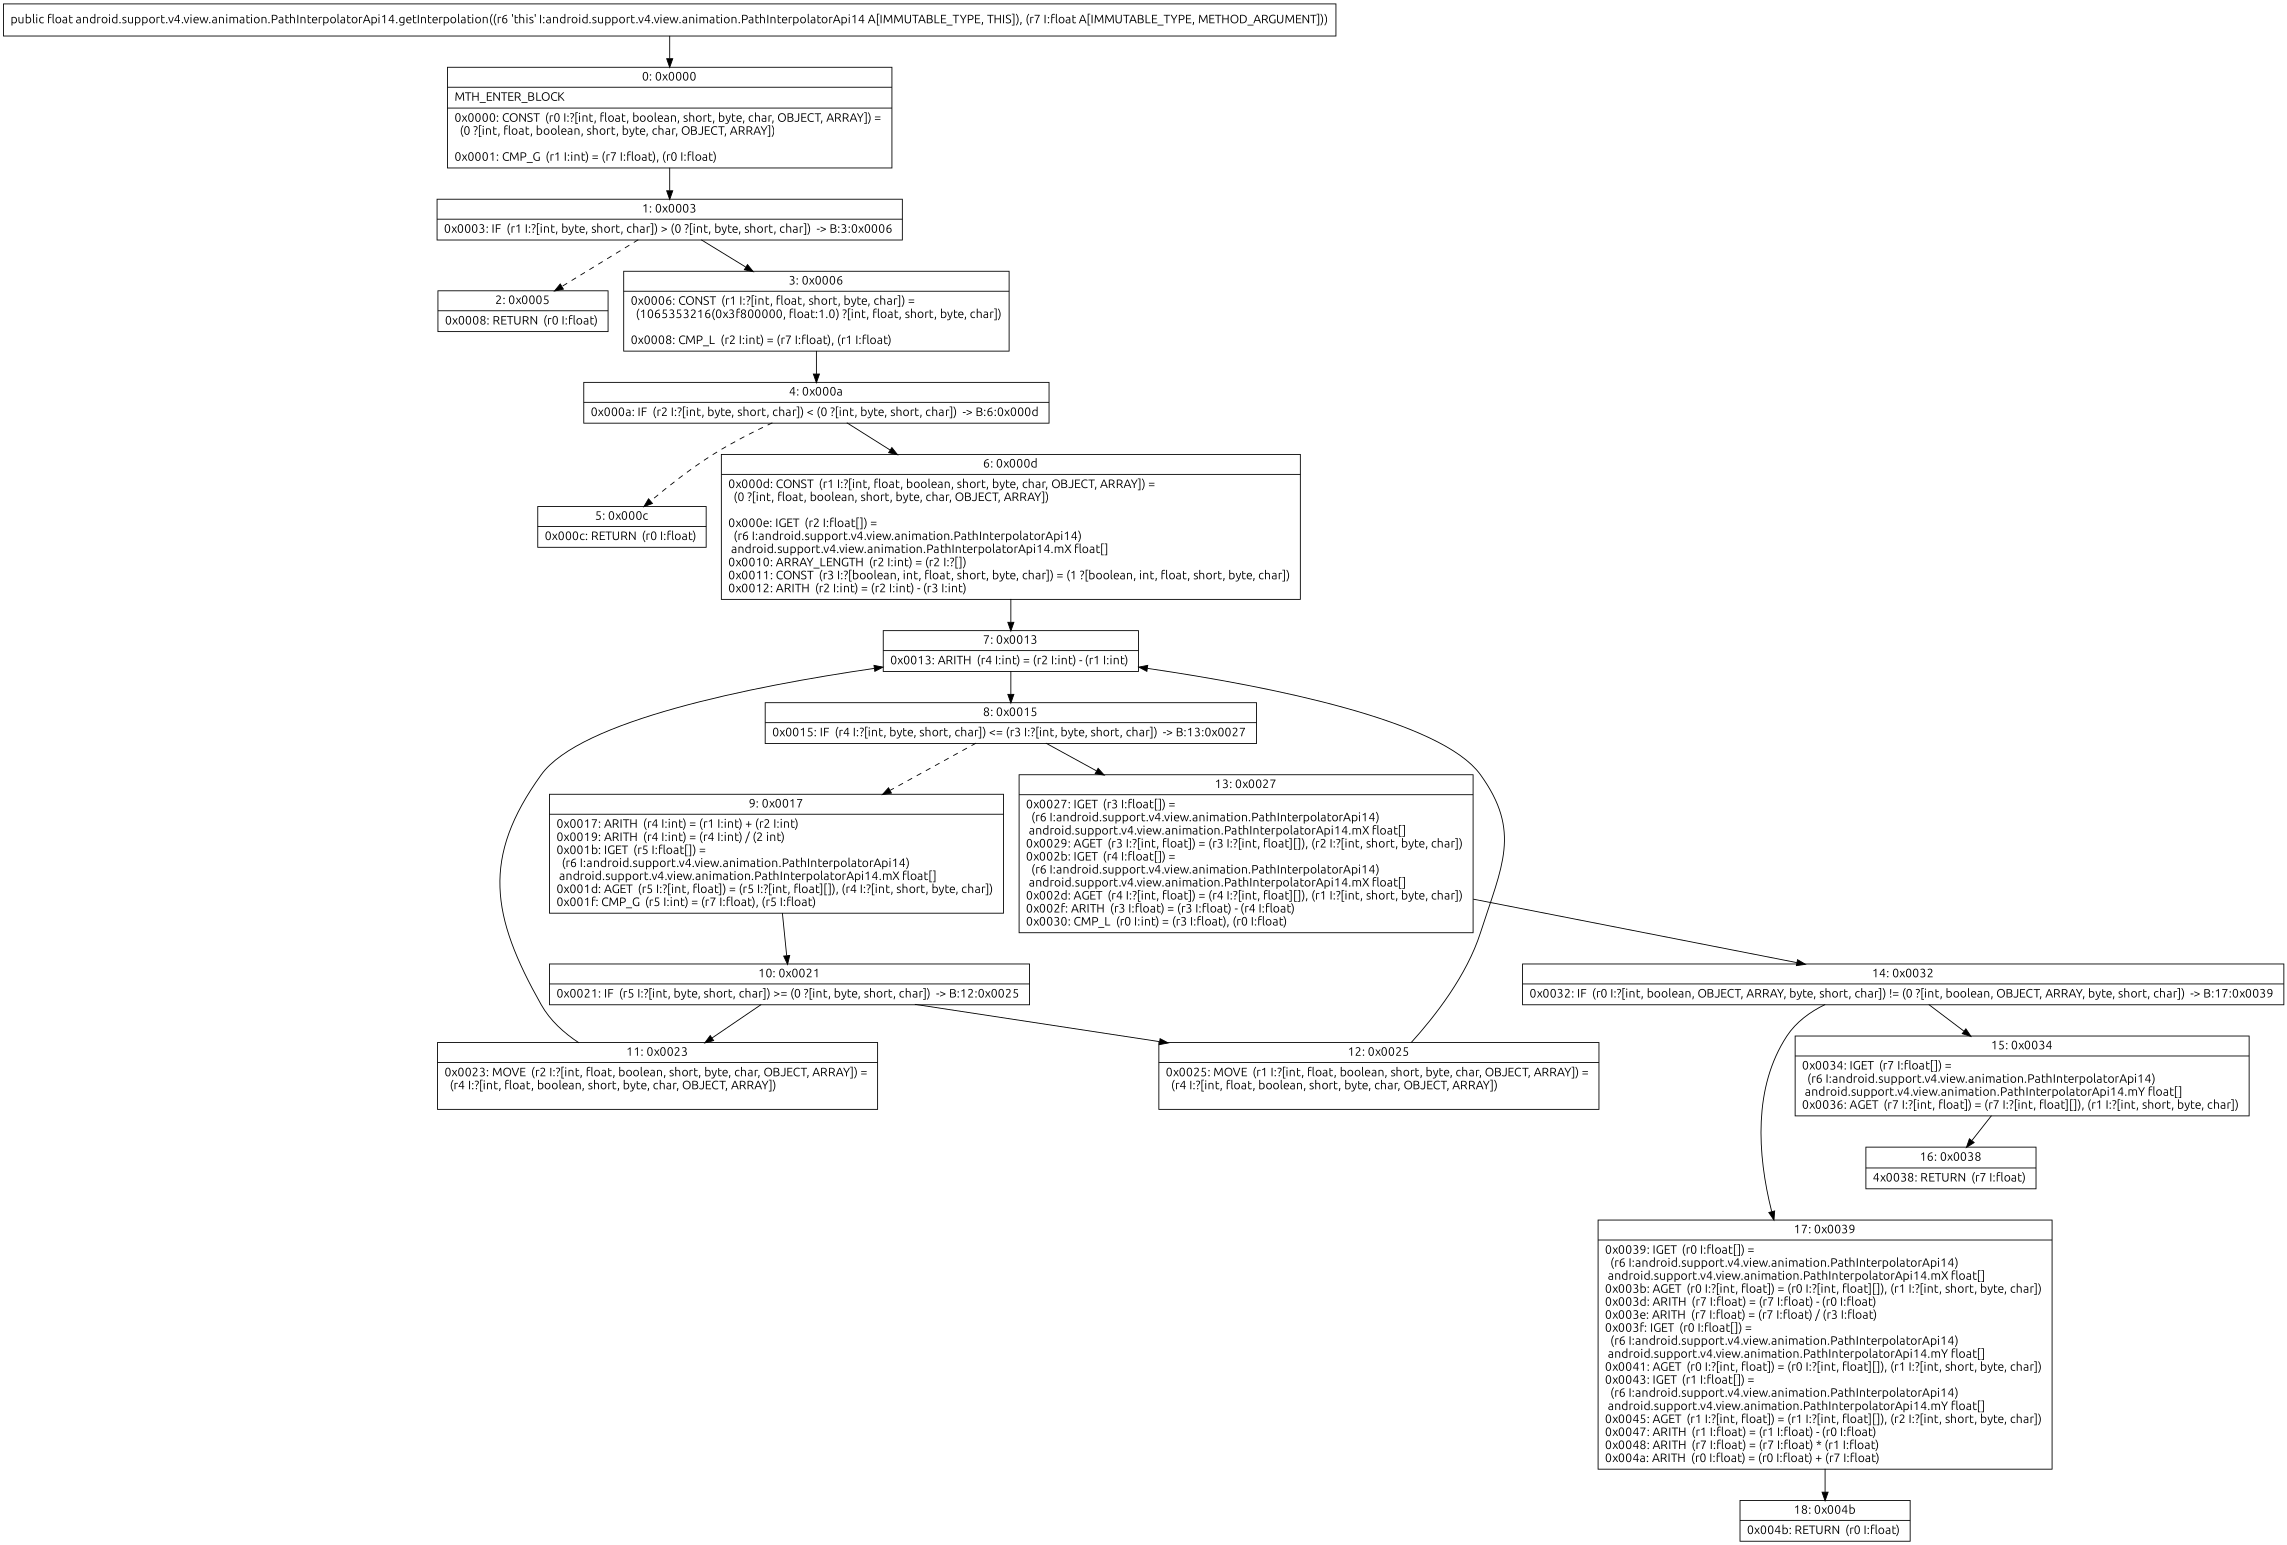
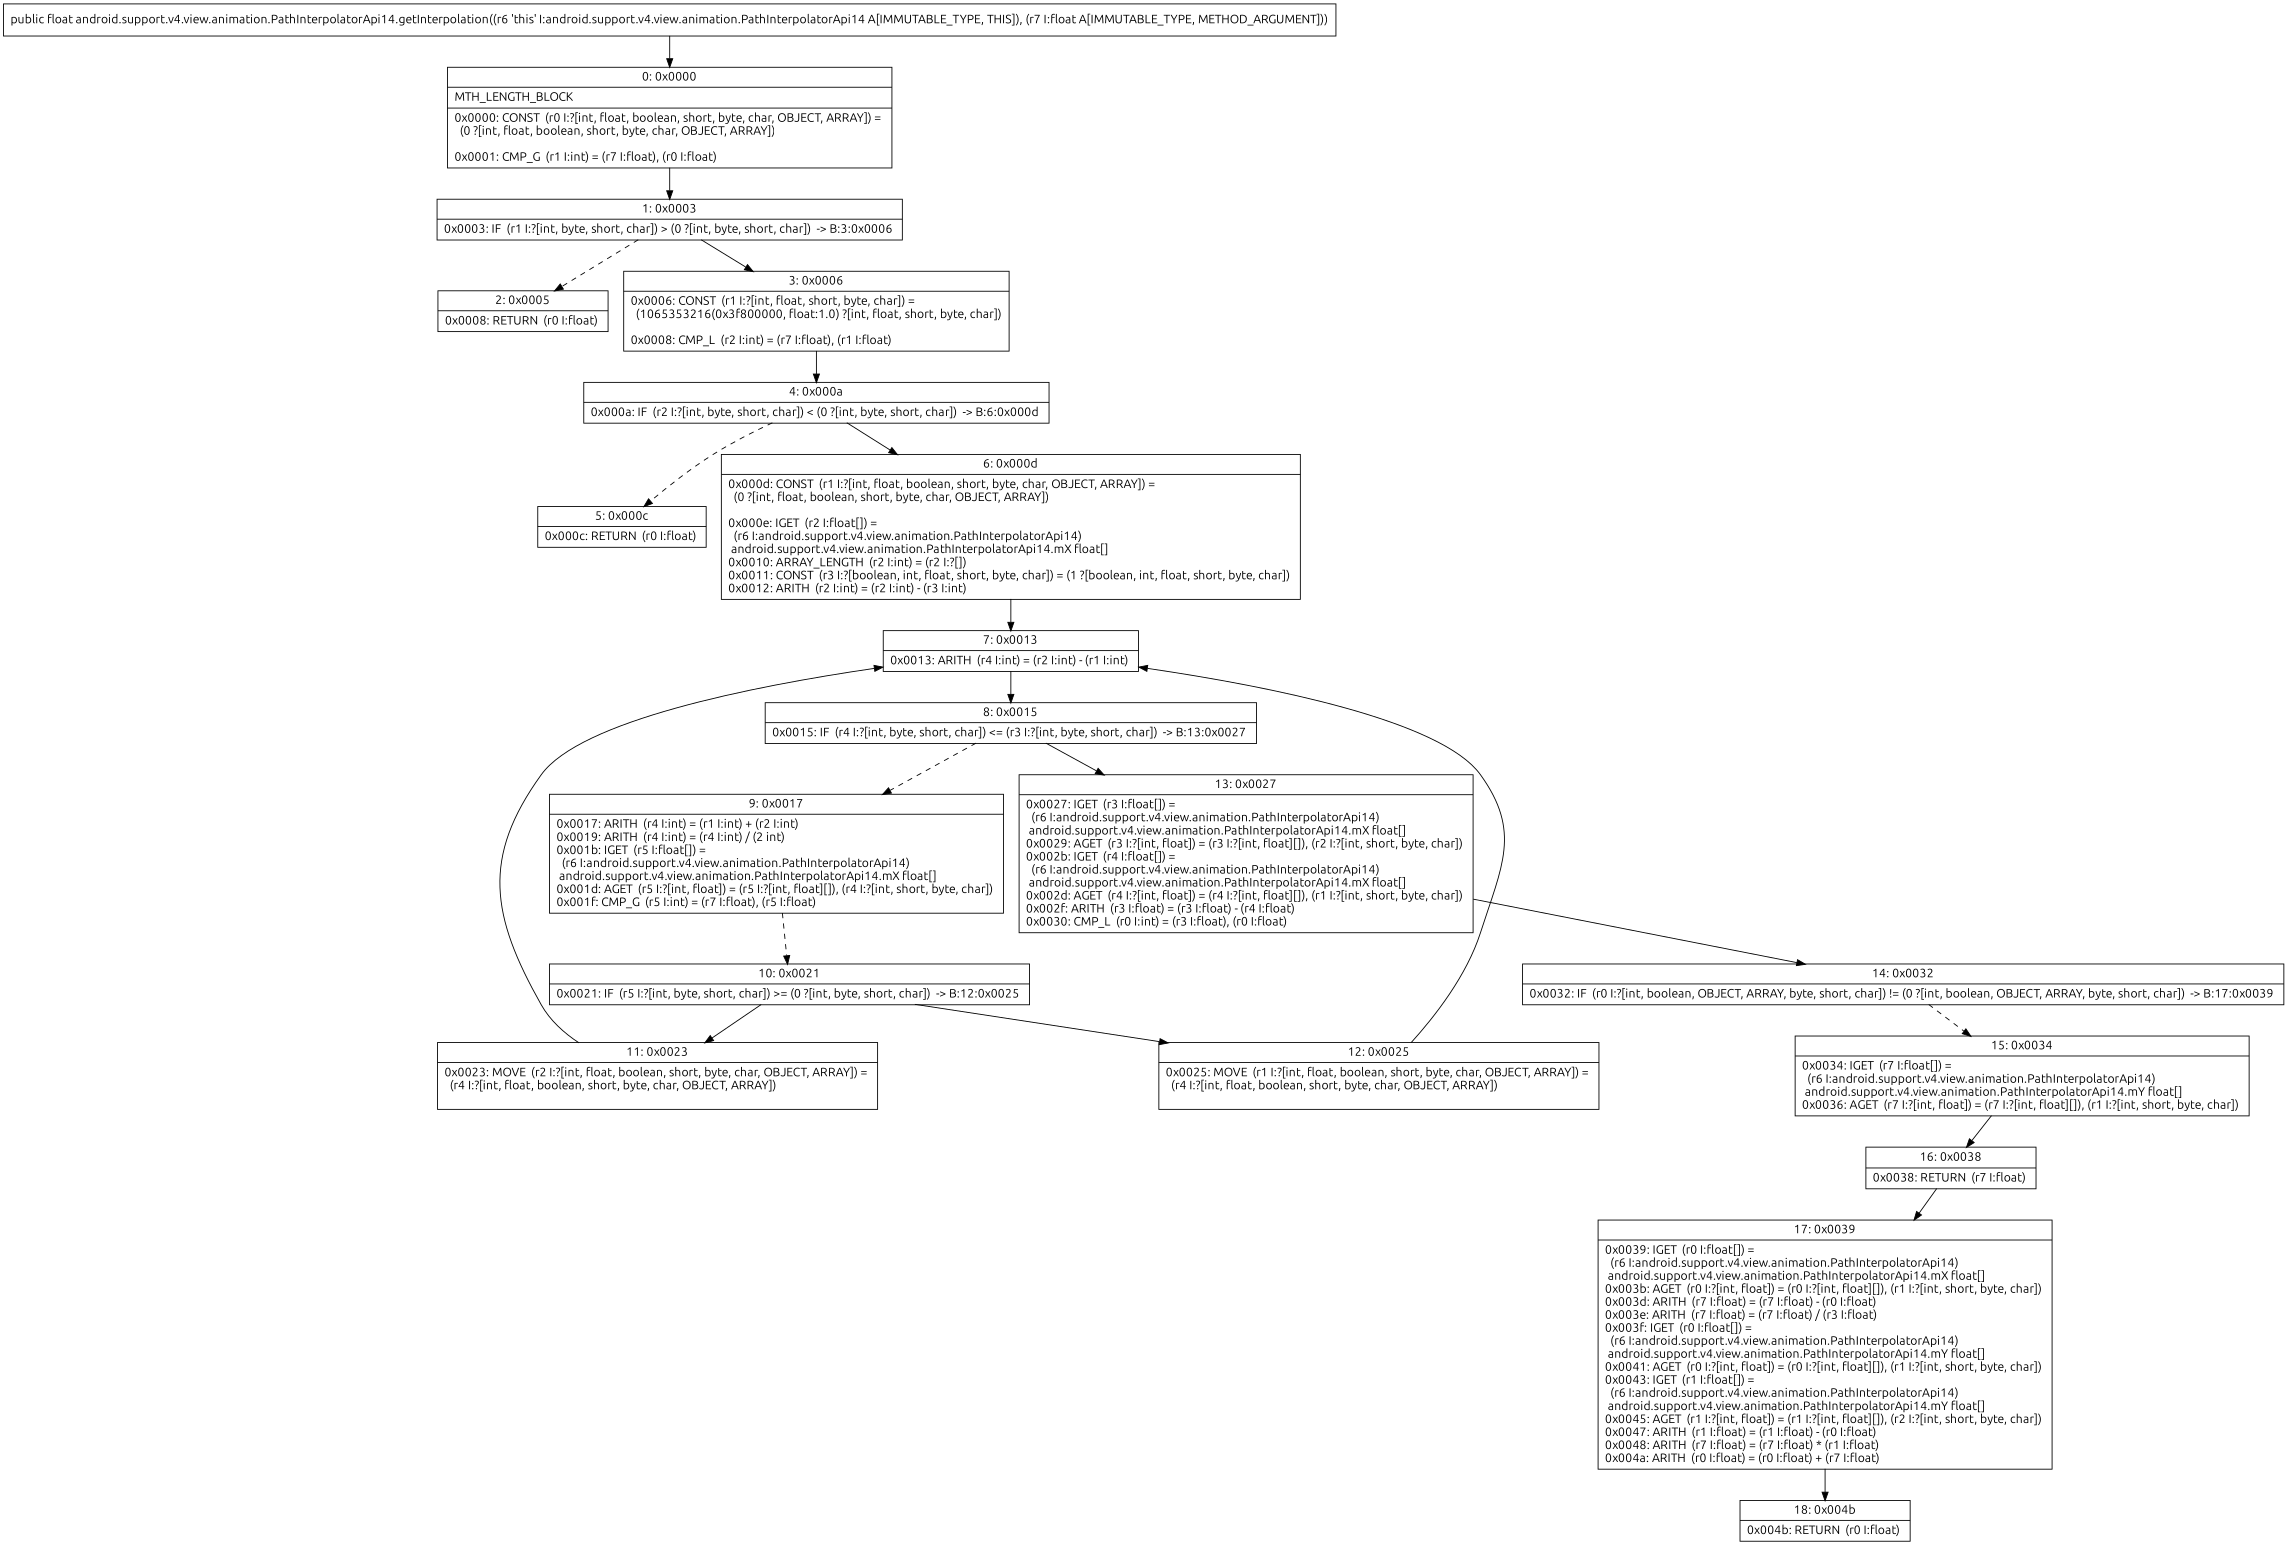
  digraph {
    fontname=Ubuntu
    node [fontname=Ubuntu shape=record]
    edge [fontname=Ubuntu]
-   n1 [label="{0\:\ 0x0000|MTH_ENTER_BLOCK\l|0x0000: CONST  (r0 I:?[int, float, boolean, short, byte, char, OBJECT, ARRAY]) = \l  (0 ?[int, float, boolean, short, byte, char, OBJECT, ARRAY])\l \l0x0001: CMP_G  (r1 I:int) = (r7 I:float), (r0 I:float) \l}"]
+   n1 [label="{0\:\ 0x0000|MTH_LENGTH_BLOCK\l|0x0000: CONST  (r0 I:?[int, float, boolean, short, byte, char, OBJECT, ARRAY]) = \l  (0 ?[int, float, boolean, short, byte, char, OBJECT, ARRAY])\l \l0x0001: CMP_G  (r1 I:int) = (r7 I:float), (r0 I:float) \l}"]
    n2 [label="{1\:\ 0x0003|0x0003: IF  (r1 I:?[int, byte, short, char]) \> (0 ?[int, byte, short, char])  \-\> B:3:0x0006 \l}"]
    n3 [label="{2\:\ 0x0005|0x0008: RETURN  (r0 I:float) \l}"]
    n4 [label="{3\:\ 0x0006|0x0006: CONST  (r1 I:?[int, float, short, byte, char]) = \l  (1065353216(0x3f800000, float:1.0) ?[int, float, short, byte, char])\l \l0x0008: CMP_L  (r2 I:int) = (r7 I:float), (r1 I:float) \l}"]
    n5 [label="{4\:\ 0x000a|0x000a: IF  (r2 I:?[int, byte, short, char]) \< (0 ?[int, byte, short, char])  \-\> B:6:0x000d \l}"]
    n6 [label="{5\:\ 0x000c|0x000c: RETURN  (r0 I:float) \l}"]
    n7 [label="{6\:\ 0x000d|0x000d: CONST  (r1 I:?[int, float, boolean, short, byte, char, OBJECT, ARRAY]) = \l  (0 ?[int, float, boolean, short, byte, char, OBJECT, ARRAY])\l \l0x000e: IGET  (r2 I:float[]) = \l  (r6 I:android.support.v4.view.animation.PathInterpolatorApi14)\l android.support.v4.view.animation.PathInterpolatorApi14.mX float[] \l0x0010: ARRAY_LENGTH  (r2 I:int) = (r2 I:?[]) \l0x0011: CONST  (r3 I:?[boolean, int, float, short, byte, char]) = (1 ?[boolean, int, float, short, byte, char]) \l0x0012: ARITH  (r2 I:int) = (r2 I:int) \- (r3 I:int) \l}"]
    n8 [label="{7\:\ 0x0013|0x0013: ARITH  (r4 I:int) = (r2 I:int) \- (r1 I:int) \l}"]
    n9 [label="{8\:\ 0x0015|0x0015: IF  (r4 I:?[int, byte, short, char]) \<= (r3 I:?[int, byte, short, char])  \-\> B:13:0x0027 \l}"]
    n10 [label="{9\:\ 0x0017|0x0017: ARITH  (r4 I:int) = (r1 I:int) + (r2 I:int) \l0x0019: ARITH  (r4 I:int) = (r4 I:int) \/ (2 int) \l0x001b: IGET  (r5 I:float[]) = \l  (r6 I:android.support.v4.view.animation.PathInterpolatorApi14)\l android.support.v4.view.animation.PathInterpolatorApi14.mX float[] \l0x001d: AGET  (r5 I:?[int, float]) = (r5 I:?[int, float][]), (r4 I:?[int, short, byte, char]) \l0x001f: CMP_G  (r5 I:int) = (r7 I:float), (r5 I:float) \l}"]
    n11 [label="{13\:\ 0x0027|0x0027: IGET  (r3 I:float[]) = \l  (r6 I:android.support.v4.view.animation.PathInterpolatorApi14)\l android.support.v4.view.animation.PathInterpolatorApi14.mX float[] \l0x0029: AGET  (r3 I:?[int, float]) = (r3 I:?[int, float][]), (r2 I:?[int, short, byte, char]) \l0x002b: IGET  (r4 I:float[]) = \l  (r6 I:android.support.v4.view.animation.PathInterpolatorApi14)\l android.support.v4.view.animation.PathInterpolatorApi14.mX float[] \l0x002d: AGET  (r4 I:?[int, float]) = (r4 I:?[int, float][]), (r1 I:?[int, short, byte, char]) \l0x002f: ARITH  (r3 I:float) = (r3 I:float) \- (r4 I:float) \l0x0030: CMP_L  (r0 I:int) = (r3 I:float), (r0 I:float) \l}"]
    n12 [label="{10\:\ 0x0021|0x0021: IF  (r5 I:?[int, byte, short, char]) \>= (0 ?[int, byte, short, char])  \-\> B:12:0x0025 \l}"]
    n13 [label="{14\:\ 0x0032|0x0032: IF  (r0 I:?[int, boolean, OBJECT, ARRAY, byte, short, char]) != (0 ?[int, boolean, OBJECT, ARRAY, byte, short, char])  \-\> B:17:0x0039 \l}"]
    n14 [label="{11\:\ 0x0023|0x0023: MOVE  (r2 I:?[int, float, boolean, short, byte, char, OBJECT, ARRAY]) = \l  (r4 I:?[int, float, boolean, short, byte, char, OBJECT, ARRAY])\l \l}"]
    n15 [label="{12\:\ 0x0025|0x0025: MOVE  (r1 I:?[int, float, boolean, short, byte, char, OBJECT, ARRAY]) = \l  (r4 I:?[int, float, boolean, short, byte, char, OBJECT, ARRAY])\l \l}"]
    n16 [label="{15\:\ 0x0034|0x0034: IGET  (r7 I:float[]) = \l  (r6 I:android.support.v4.view.animation.PathInterpolatorApi14)\l android.support.v4.view.animation.PathInterpolatorApi14.mY float[] \l0x0036: AGET  (r7 I:?[int, float]) = (r7 I:?[int, float][]), (r1 I:?[int, short, byte, char]) \l}"]
    n17 [label="{17\:\ 0x0039|0x0039: IGET  (r0 I:float[]) = \l  (r6 I:android.support.v4.view.animation.PathInterpolatorApi14)\l android.support.v4.view.animation.PathInterpolatorApi14.mX float[] \l0x003b: AGET  (r0 I:?[int, float]) = (r0 I:?[int, float][]), (r1 I:?[int, short, byte, char]) \l0x003d: ARITH  (r7 I:float) = (r7 I:float) \- (r0 I:float) \l0x003e: ARITH  (r7 I:float) = (r7 I:float) \/ (r3 I:float) \l0x003f: IGET  (r0 I:float[]) = \l  (r6 I:android.support.v4.view.animation.PathInterpolatorApi14)\l android.support.v4.view.animation.PathInterpolatorApi14.mY float[] \l0x0041: AGET  (r0 I:?[int, float]) = (r0 I:?[int, float][]), (r1 I:?[int, short, byte, char]) \l0x0043: IGET  (r1 I:float[]) = \l  (r6 I:android.support.v4.view.animation.PathInterpolatorApi14)\l android.support.v4.view.animation.PathInterpolatorApi14.mY float[] \l0x0045: AGET  (r1 I:?[int, float]) = (r1 I:?[int, float][]), (r2 I:?[int, short, byte, char]) \l0x0047: ARITH  (r1 I:float) = (r1 I:float) \- (r0 I:float) \l0x0048: ARITH  (r7 I:float) = (r7 I:float) * (r1 I:float) \l0x004a: ARITH  (r0 I:float) = (r0 I:float) + (r7 I:float) \l}"]
-   n18 [label="{16\:\ 0x0038|4x0038: RETURN  (r7 I:float) \l}"]
+   n18 [label="{16\:\ 0x0038|0x0038: RETURN  (r7 I:float) \l}"]
    n19 [label="{18\:\ 0x004b|0x004b: RETURN  (r0 I:float) \l}"]
    n20 [label="{public float android.support.v4.view.animation.PathInterpolatorApi14.getInterpolation((r6 'this' I:android.support.v4.view.animation.PathInterpolatorApi14 A[IMMUTABLE_TYPE, THIS]), (r7 I:float A[IMMUTABLE_TYPE, METHOD_ARGUMENT])) }"]
    n1 -> n2
    n2 -> n3 [style=dashed]
    n2 -> n4
    n4 -> n5
    n5 -> n6 [style=dashed]
    n5 -> n7
    n7 -> n8
    n8 -> n9
    n9 -> n10 [style=dashed]
    n9 -> n11
-   n10 -> n12
+   n10 -> n12 [style=dashed]
    n11 -> n13
    n12 -> n14 [style=solid]
    n12 -> n15
-   n13 -> n16 [style=solid]
-   n13 -> n17
+   n13 -> n16 [style=dashed]
+   n18 -> n17
    n14 -> n8
    n15 -> n8
    n16 -> n18
    n17 -> n19
    n20 -> n1
  }
